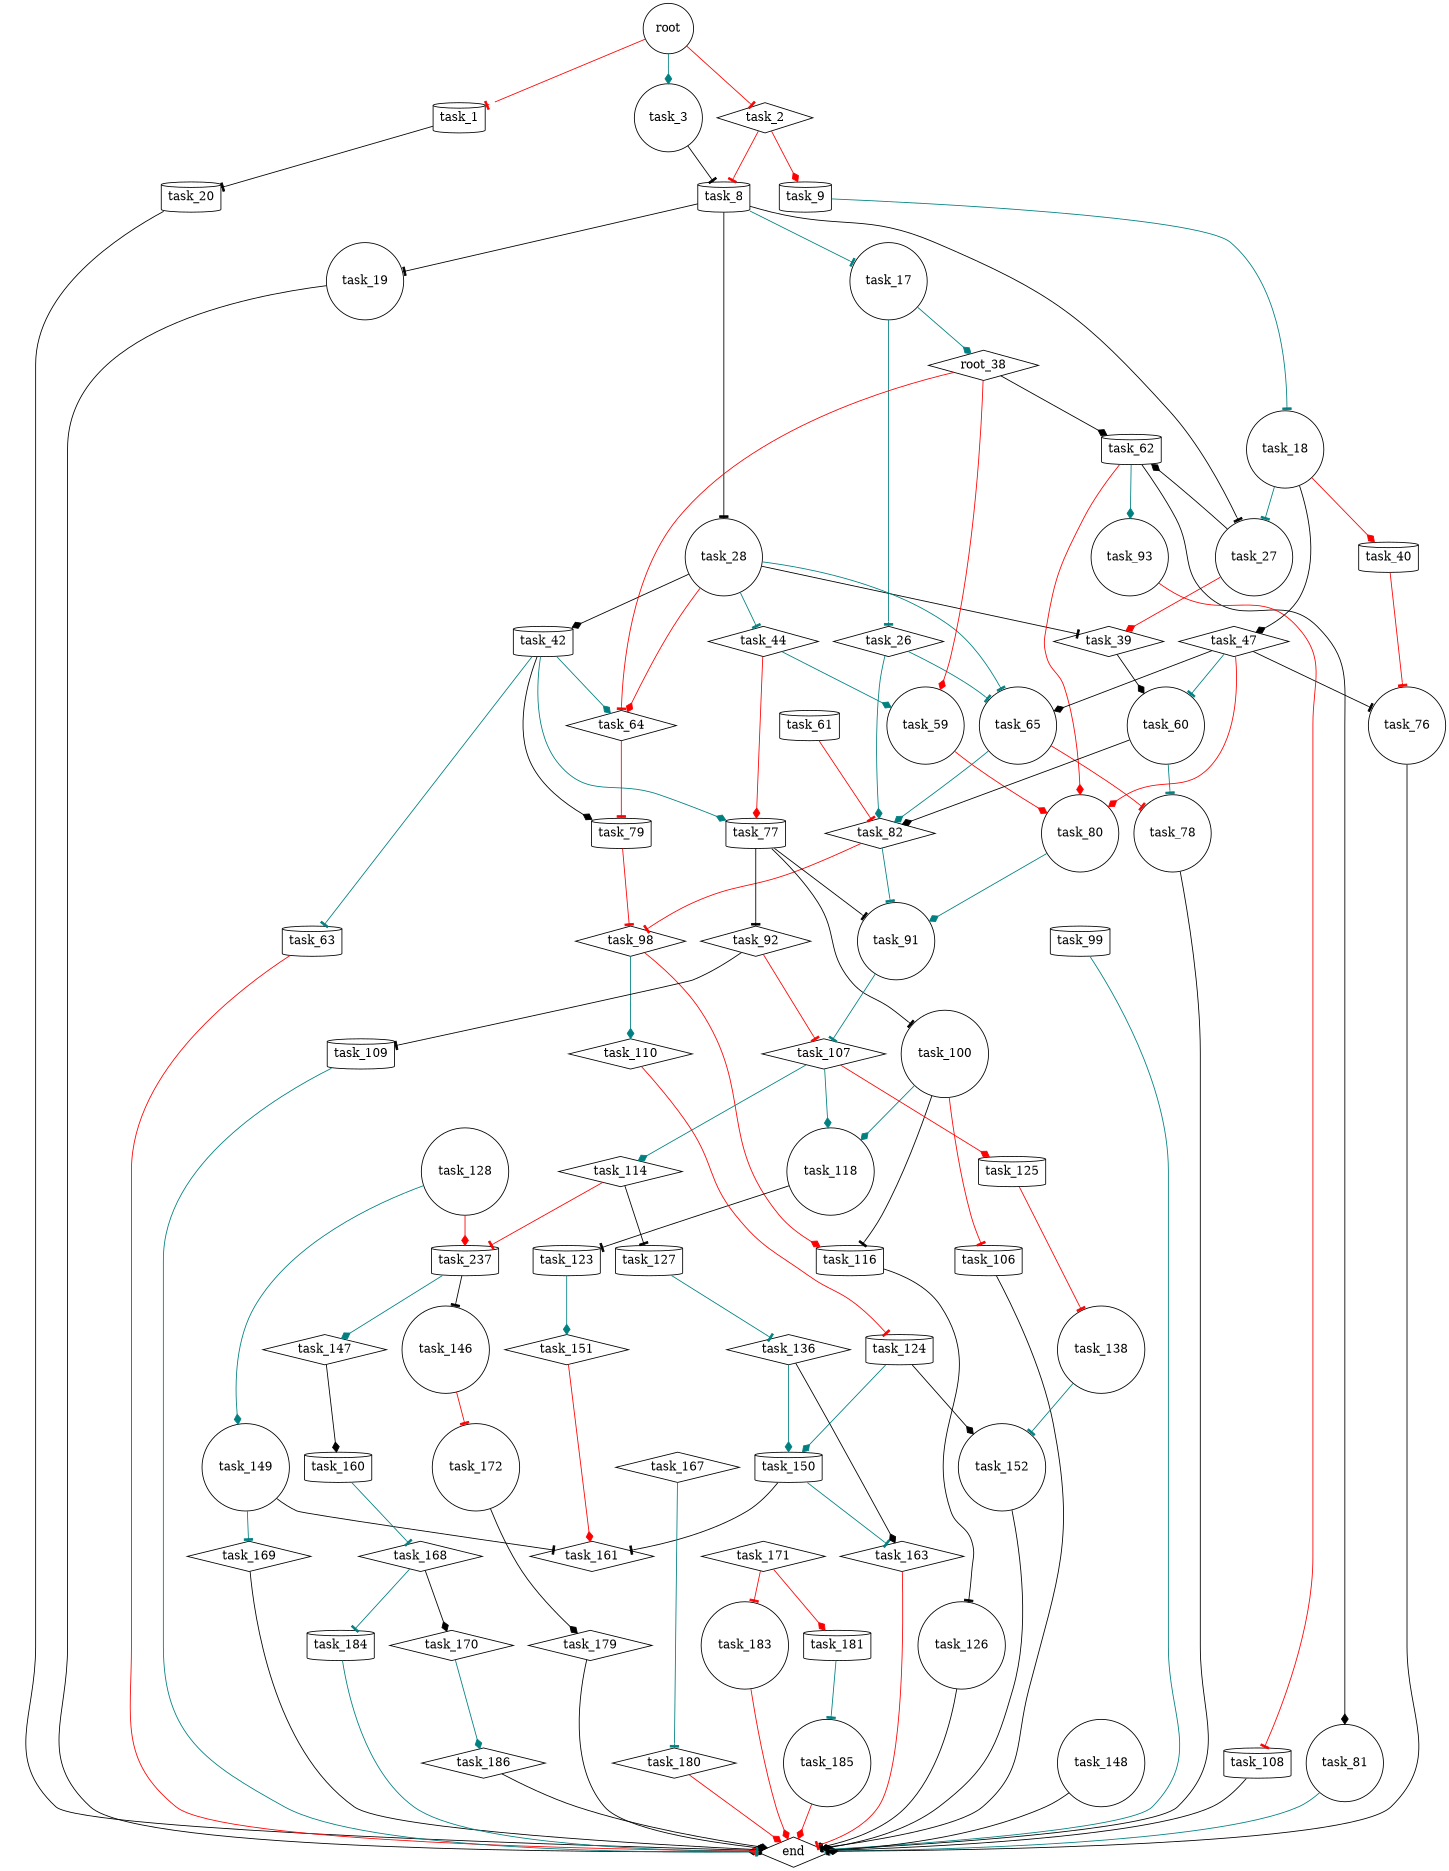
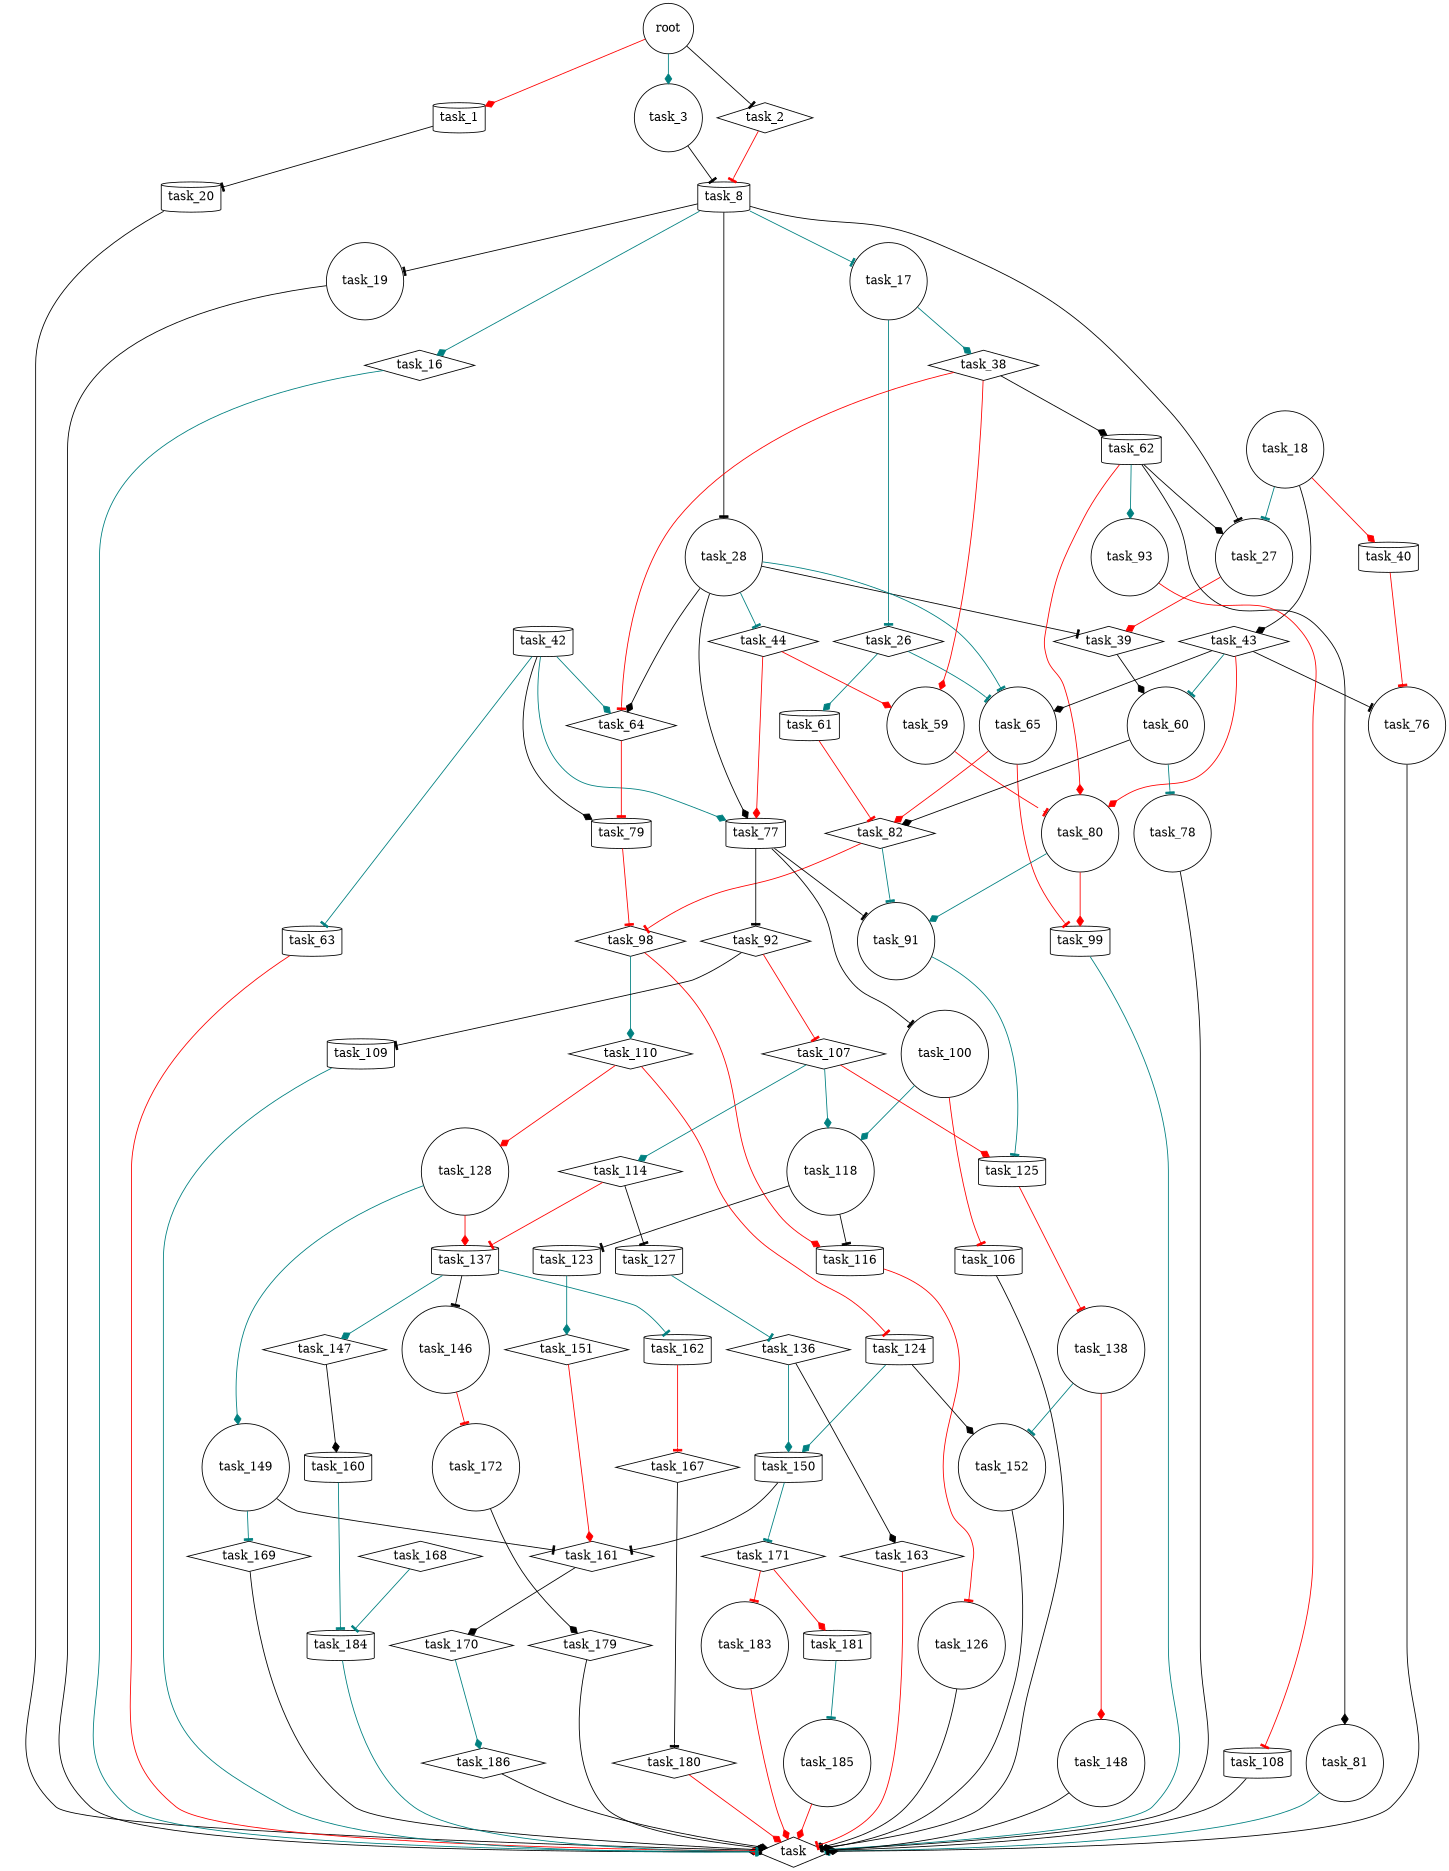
  digraph {
    node [shape=circle]
    edge [arrowhead=tee color=black]
    task_1 [shape=cylinder]
    root
    task_2 [shape=diamond]
    task_3
    task_20 [shape=cylinder]
    task_8 [shape=cylinder]
-   task_9 [shape=cylinder]
-   end [shape=diamond]
+   end [shape=diamond label=task]
+   task_16 [shape=diamond]
    task_17
    task_19
    task_27
    task_28
    task_18
    task_26 [shape=diamond]
-   task_38 [shape=diamond label=root_38]
+   task_38 [shape=diamond]
    task_39 [shape=diamond]
    task_62 [shape=cylinder]
    task_65
    n20 [label=task_44 shape=diamond]
    task_42 [shape=cylinder]
    task_64 [shape=diamond]
    task_40 [shape=cylinder]
-   task_43 [shape=diamond label=task_47]
+   task_43 [shape=diamond]
    task_61 [shape=cylinder]
    task_59
    task_60
    task_80
    task_81
    task_93
    task_82 [shape=diamond]
    task_78
    task_77 [shape=cylinder]
    task_63 [shape=cylinder]
    task_79 [shape=cylinder]
    task_76
    task_91
    task_99 [shape=cylinder]
    task_98 [shape=diamond]
    task_108 [shape=cylinder]
    task_92 [shape=diamond]
    task_100
    task_107 [shape=diamond]
    task_109 [shape=cylinder]
    task_116 [shape=cylinder]
    task_106 [shape=cylinder]
    task_118
    task_110 [shape=diamond]
    n49 [label=task_114 shape=diamond]
    task_125 [shape=cylinder]
    task_126
    task_123 [shape=cylinder]
    task_124 [shape=cylinder]
    task_128
    task_127 [shape=cylinder]
-   task_137 [shape=cylinder label=task_237]
+   task_137 [shape=cylinder]
    task_138
    task_150 [shape=cylinder]
    task_152
    task_149
    task_151 [shape=diamond]
    task_136 [shape=diamond]
    task_146
    task_147 [shape=diamond]
+   task_162 [shape=cylinder]
    task_148
    task_161 [shape=diamond]
    task_171 [shape=diamond]
    task_169 [shape=diamond]
    task_163 [shape=diamond]
    task_172
    task_160 [shape=cylinder]
    task_167 [shape=diamond]
    task_170 [shape=diamond]
    task_181 [shape=cylinder]
    task_183
    task_179 [shape=diamond]
    task_168 [shape=diamond]
    task_180 [shape=diamond]
    task_184 [shape=cylinder]
    task_186 [shape=diamond]
    task_185
    task_1 -> task_20
-   root -> task_1 [color=red]
-   root -> task_2 [color=red]
+   root -> task_1 [arrowhead=diamond color=red]
+   root -> task_2
    root -> task_3 [arrowhead=diamond color=teal]
    task_2 -> task_8 [color=red]
-   task_2 -> task_9 [arrowhead=diamond color=red]
    task_3 -> task_8
    task_20 -> end
+   task_8 -> task_16 [arrowhead=diamond color=teal]
    task_8 -> task_17 [color=teal]
    task_8 -> task_19
    task_8 -> task_27
    task_8 -> task_28
-   task_9 -> task_18 [color=teal]
+   task_16 -> end [color=teal]
    task_17 -> task_26 [color=teal]
    task_17 -> task_38 [arrowhead=diamond color=teal]
    task_19 -> end [arrowhead=diamond]
    task_27 -> task_39 [arrowhead=diamond color=red]
-   task_27 -> task_62 [arrowhead=diamond]
+   task_62 -> task_27 [arrowhead=diamond]
    task_28 -> task_39
    task_28 -> task_65 [color=teal]
    task_28 -> n20 [color=teal]
-   task_28 -> task_42 [arrowhead=diamond]
-   task_28 -> task_64 [arrowhead=diamond color=red]
+   task_28 -> task_77 [arrowhead=diamond]
+   task_28 -> task_64 [arrowhead=diamond]
    task_18 -> task_27 [color=teal]
    task_18 -> task_40 [arrowhead=diamond color=red]
    task_18 -> task_43 [arrowhead=diamond]
    task_26 -> task_65 [color=teal]
-   task_26 -> task_82 [arrowhead=diamond color=teal]
+   task_26 -> task_61 [arrowhead=diamond color=teal]
    task_38 -> task_62 [arrowhead=diamond]
    task_38 -> task_64 [color=red]
    task_38 -> task_59 [arrowhead=diamond color=red]
    task_39 -> task_60 [arrowhead=diamond]
    task_62 -> task_80 [arrowhead=diamond color=red]
    task_62 -> task_81 [arrowhead=diamond]
    task_62 -> task_93 [arrowhead=diamond color=teal]
-   task_65 -> task_82 [arrowhead=diamond color=teal]
-   task_65 -> task_78 [color=red]
-   n20 -> task_59 [arrowhead=diamond color=teal]
+   task_65 -> task_82 [arrowhead=diamond color=red]
+   task_65 -> task_99 [color=red]
+   n20 -> task_59 [arrowhead=diamond color=red]
    n20 -> task_77 [arrowhead=diamond color=red]
    task_42 -> task_64 [arrowhead=diamond color=teal]
    task_42 -> task_77 [arrowhead=diamond color=teal]
    task_42 -> task_63 [color=teal]
    task_42 -> task_79 [arrowhead=diamond]
    task_64 -> task_79 [color=red]
    task_40 -> task_76 [color=red]
    task_43 -> task_65 [arrowhead=diamond]
    task_43 -> task_60 [color=teal]
    task_43 -> task_80 [arrowhead=diamond color=red]
    task_43 -> task_76
    task_61 -> task_82 [color=red]
-   task_59 -> task_80 [arrowhead=diamond color=red]
+   task_59 -> task_80 [color=red]
    task_60 -> task_82 [arrowhead=diamond]
    task_60 -> task_78 [color=teal]
    task_80 -> task_91 [arrowhead=diamond color=teal]
+   task_80 -> task_99 [arrowhead=diamond color=red]
    task_81 -> end [color=teal]
    task_93 -> task_108 [color=red]
    task_82 -> task_91 [color=teal]
    task_82 -> task_98 [color=red]
    task_78 -> end [arrowhead=diamond]
    task_77 -> task_91
    task_77 -> task_92
    task_77 -> task_100
    task_63 -> end [arrowhead=diamond color=red]
    task_79 -> task_98 [color=red]
    task_76 -> end [arrowhead=diamond]
-   task_91 -> task_107 [color=teal]
+   task_91 -> task_125 [color=teal]
    task_99 -> end [color=teal]
    task_98 -> task_116 [arrowhead=diamond color=red]
    task_98 -> task_110 [arrowhead=diamond color=teal]
    task_108 -> end
    task_92 -> task_107 [color=red]
    task_92 -> task_109
-   task_100 -> task_116
+   task_118 -> task_116
    task_100 -> task_106 [color=red]
    task_100 -> task_118 [arrowhead=diamond color=teal]
    task_107 -> task_118 [arrowhead=diamond color=teal]
    task_107 -> n49 [arrowhead=diamond color=teal]
    task_107 -> task_125 [arrowhead=diamond color=red]
    task_109 -> end [color=teal]
-   task_116 -> task_126
+   task_116 -> task_126 [color=red]
    task_106 -> end
    task_118 -> task_123
    task_110 -> task_124 [color=red]
+   task_110 -> task_128 [arrowhead=diamond color=red]
    n49 -> task_127
    n49 -> task_137 [color=red]
    task_125 -> task_138 [color=red]
    task_126 -> end
    task_123 -> task_151 [arrowhead=diamond color=teal]
    task_124 -> task_150 [arrowhead=diamond color=teal]
    task_124 -> task_152 [arrowhead=diamond]
    task_128 -> task_137 [arrowhead=diamond color=red]
    task_128 -> task_149 [arrowhead=diamond color=teal]
    task_127 -> task_136 [color=teal]
    task_137 -> task_146
    task_137 -> task_147 [arrowhead=diamond color=teal]
+   task_137 -> task_162 [color=teal]
    task_138 -> task_152 [color=teal]
+   task_138 -> task_148 [arrowhead=diamond color=red]
    task_150 -> task_161
-   task_150 -> task_163 [color=teal]
+   task_150 -> task_171 [color=teal]
    task_152 -> end [arrowhead=diamond]
    task_149 -> task_161
    task_149 -> task_169 [color=teal]
    task_151 -> task_161 [arrowhead=diamond color=red]
    task_136 -> task_150 [arrowhead=diamond color=teal]
    task_136 -> task_163 [arrowhead=diamond]
    task_146 -> task_172 [color=red]
    task_147 -> task_160 [arrowhead=diamond]
+   task_162 -> task_167 [color=red]
    task_148 -> end
-   task_168 -> task_170 [arrowhead=diamond]
+   task_161 -> task_170 [arrowhead=diamond]
    task_171 -> task_181 [arrowhead=diamond color=red]
    task_171 -> task_183 [color=red]
    task_169 -> end
    task_163 -> end [color=red]
    task_172 -> task_179 [arrowhead=diamond]
-   task_160 -> task_168 [color=teal]
-   task_167 -> task_180 [color=teal]
+   task_160 -> task_184 [color=teal]
+   task_167 -> task_180
    task_170 -> task_186 [arrowhead=diamond color=teal]
    task_181 -> task_185 [color=teal]
    task_183 -> end [arrowhead=diamond color=red]
    task_179 -> end [arrowhead=diamond]
    task_168 -> task_184 [color=teal]
    task_180 -> end [arrowhead=diamond color=red]
    task_184 -> end [color=teal]
    task_186 -> end [arrowhead=diamond]
    task_185 -> end [arrowhead=diamond color=red]
  }
